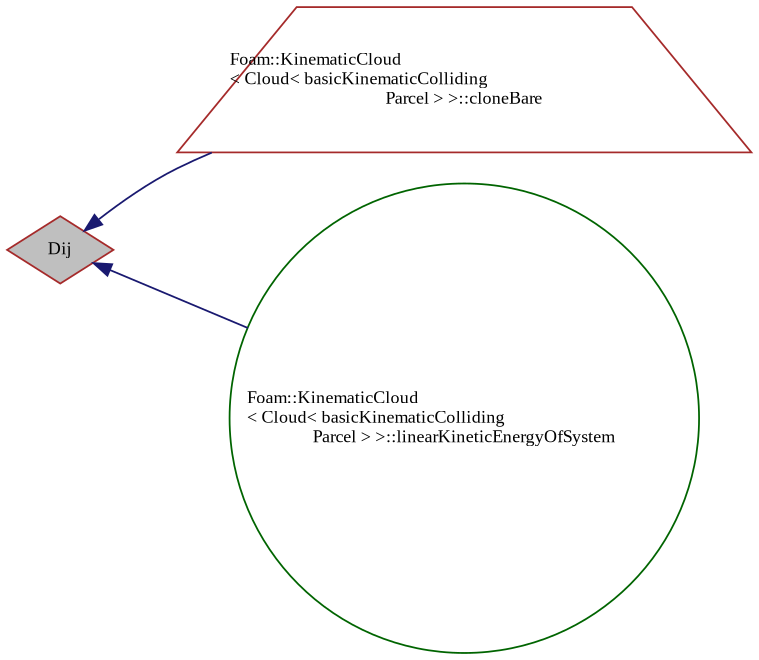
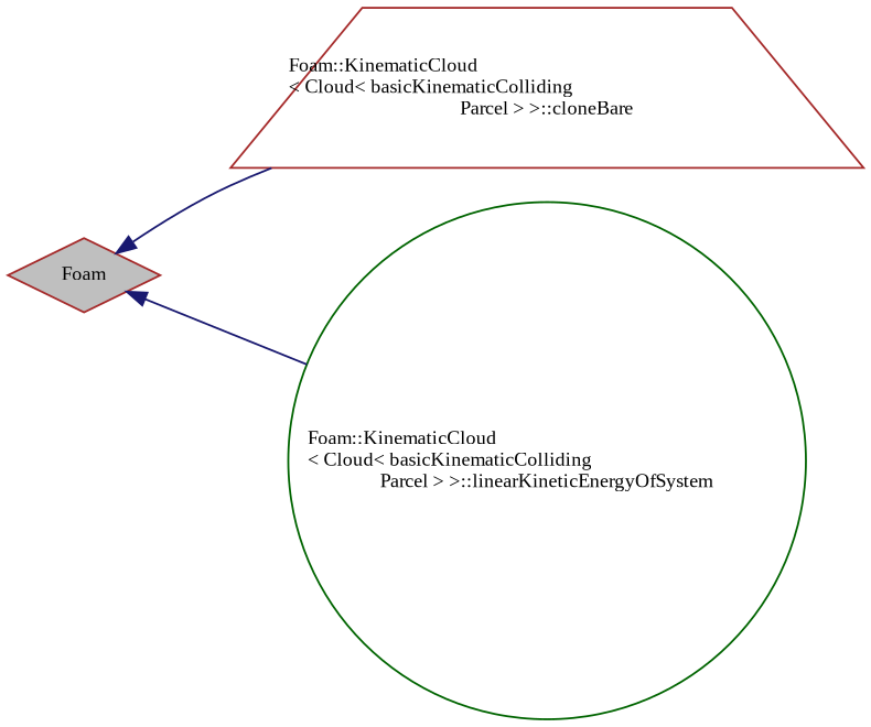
  digraph {
    rankdir=LR
    fontname="Liberation Serif"
    node [color=brown fontname="Liberation Serif" fontsize=10]
    edge [color=midnightblue dir=back fontname="Liberation Serif" fontsize=10 labelfontname=Helvetica labelfontsize=10 style=solid]
-   n1 [fillcolor=grey75 fontcolor=black height=0.2 label=Dij shape=diamond style=filled width=0.4]
+   n1 [fillcolor=grey75 fontcolor=black height=0.2 label=Foam shape=diamond style=filled width=0.4]
    n2 [height=0.2 label="Foam::KinematicCloud\l\< Cloud\< basicKinematicColliding\lParcel \> \>::cloneBare" shape=trapezium width=0.4]
    n3 [color=darkgreen height=0.2 label="Foam::KinematicCloud\l\< Cloud\< basicKinematicColliding\lParcel \> \>::linearKineticEnergyOfSystem" shape=circle width=0.4]
    n1 -> n2
    n1 -> n3
  }
